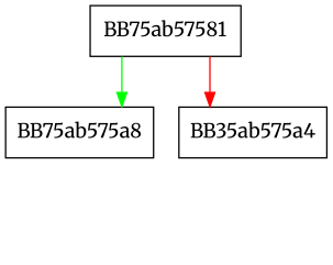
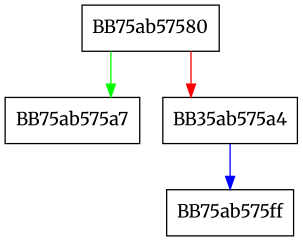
  digraph {
    fontname=Merriweather
    splines=ortho
    node [fontname=Merriweather shape=box]
    edge [fontname=Merriweather]
-   BB75ab57580 [label=BB75ab57581]
-   BB75ab575a8
+   BB75ab57580
+   BB75ab575a8 [label=BB75ab575a7]
    n3 [label=BB35ab575a4]
+   BB75ab575ff
    BB75ab57580 -> BB75ab575a8 [color=green]
    BB75ab57580 -> n3 [color=red]
+   n3 -> BB75ab575ff [color=blue]
  }
